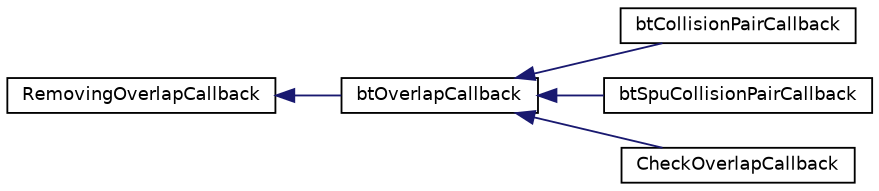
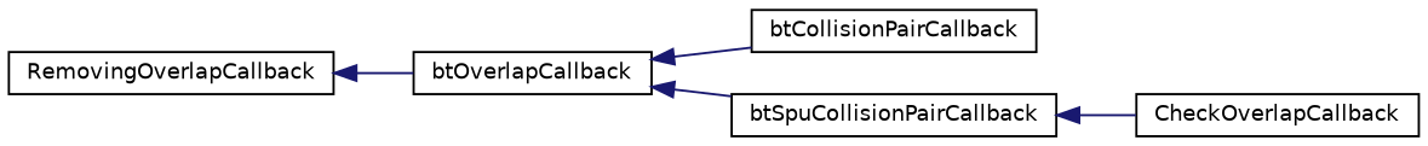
  digraph {
    rankdir=LR
    node [color=black fillcolor=white fontname=Helvetica fontsize=10 shape=record style=filled]
    edge [color=midnightblue dir=back fontname=Helvetica fontsize=10 labelfontname=Helvetica labelfontsize=10 style=solid]
    n1 [height=0.2 label=btOverlapCallback width=0.4]
    n2 [height=0.2 label=btCollisionPairCallback width=0.4]
    n3 [height=0.2 label=btSpuCollisionPairCallback width=0.4]
    n4 [height=0.2 label=CheckOverlapCallback width=0.4]
    n5 [height=0.2 label=RemovingOverlapCallback width=0.4]
    n1 -> n2
    n1 -> n3
-   n1 -> n4
+   n3 -> n4
    n5 -> n1
  }
